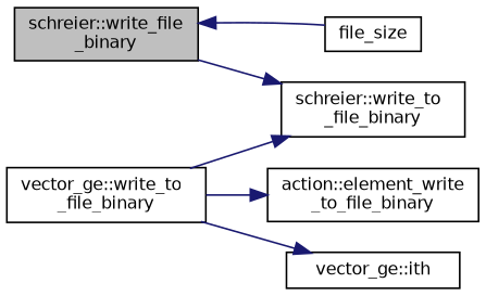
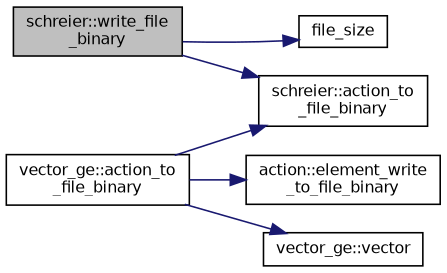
  digraph {
    rankdir=LR
    node [color=black fillcolor=white fontname=Helvetica fontsize=10 shape=record style=filled]
    edge [color=midnightblue fontname=Helvetica fontsize=10 labelfontname=Helvetica labelfontsize=10 style=solid]
    n1 [fillcolor=grey75 fontcolor=black height=0.2 label="schreier::write_file\l_binary" width=0.4]
-   n2 [height=0.2 label="schreier::write_to\l_file_binary" width=0.4]
+   n2 [height=0.2 label="schreier::action_to\l_file_binary" width=0.4]
    n3 [height=0.2 label=file_size width=0.4]
-   n4 [height=0.2 label="vector_ge::write_to\l_file_binary" width=0.4]
+   n4 [height=0.2 label="vector_ge::action_to\l_file_binary" width=0.4]
    n5 [height=0.2 label="action::element_write\l_to_file_binary" width=0.4]
-   n6 [height=0.2 label="vector_ge::ith" width=0.4]
+   n6 [height=0.2 label="vector_ge::vector" width=0.4]
    n1 -> n2
-   n3 -> n1
+   n1 -> n3
    n4 -> n2
    n4 -> n5
    n4 -> n6
  }
